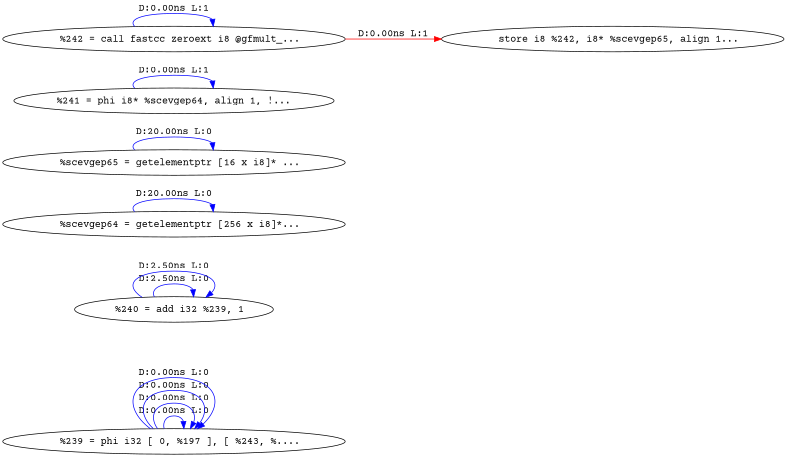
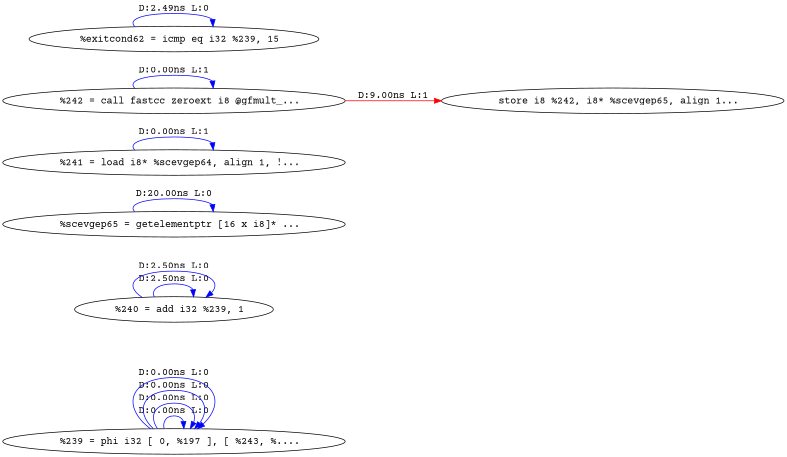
  digraph {
    fontname="Courier Prime"
    rankdir=LR
    node [fontname="Courier Prime"]
    edge [color=blue fontname="Courier Prime"]
    n1 [label="  %239 = phi i32 [ 0, %197 ], [ %243, %...."]
    n2 [label="  %240 = add i32 %239, 1"]
-   n3 [label="  %scevgep64 = getelementptr [256 x i8]*..."]
    n4 [label="  %scevgep65 = getelementptr [16 x i8]* ..."]
-   n5 [label="%241 = phi i8* %scevgep64, align 1, !..."]
+   n5 [label="  %241 = load i8* %scevgep64, align 1, !..."]
    n6 [label="  %242 = call fastcc zeroext i8 @gfmult_..."]
    n7 [label="  store i8 %242, i8* %scevgep65, align 1..."]
+   n8 [label="  %exitcond62 = icmp eq i32 %239, 15"]
    n1 -> n1 [label="D:0.00ns L:0"]
    n1 -> n1 [label="D:0.00ns L:0"]
    n1 -> n1 [label="D:0.00ns L:0"]
    n1 -> n1 [label="D:0.00ns L:0"]
    n2 -> n2 [label="D:2.50ns L:0"]
    n2 -> n2 [label="D:2.50ns L:0"]
-   n3 -> n3 [label="D:20.00ns L:0"]
    n4 -> n4 [label="D:20.00ns L:0"]
    n5 -> n5 [label="D:0.00ns L:1"]
    n6 -> n6 [label="D:0.00ns L:1"]
-   n6 -> n7 [color=red label="D:0.00ns L:1"]
+   n6 -> n7 [color=red label="D:9.00ns L:1"]
+   n8 -> n8 [label="D:2.49ns L:0"]
  }
